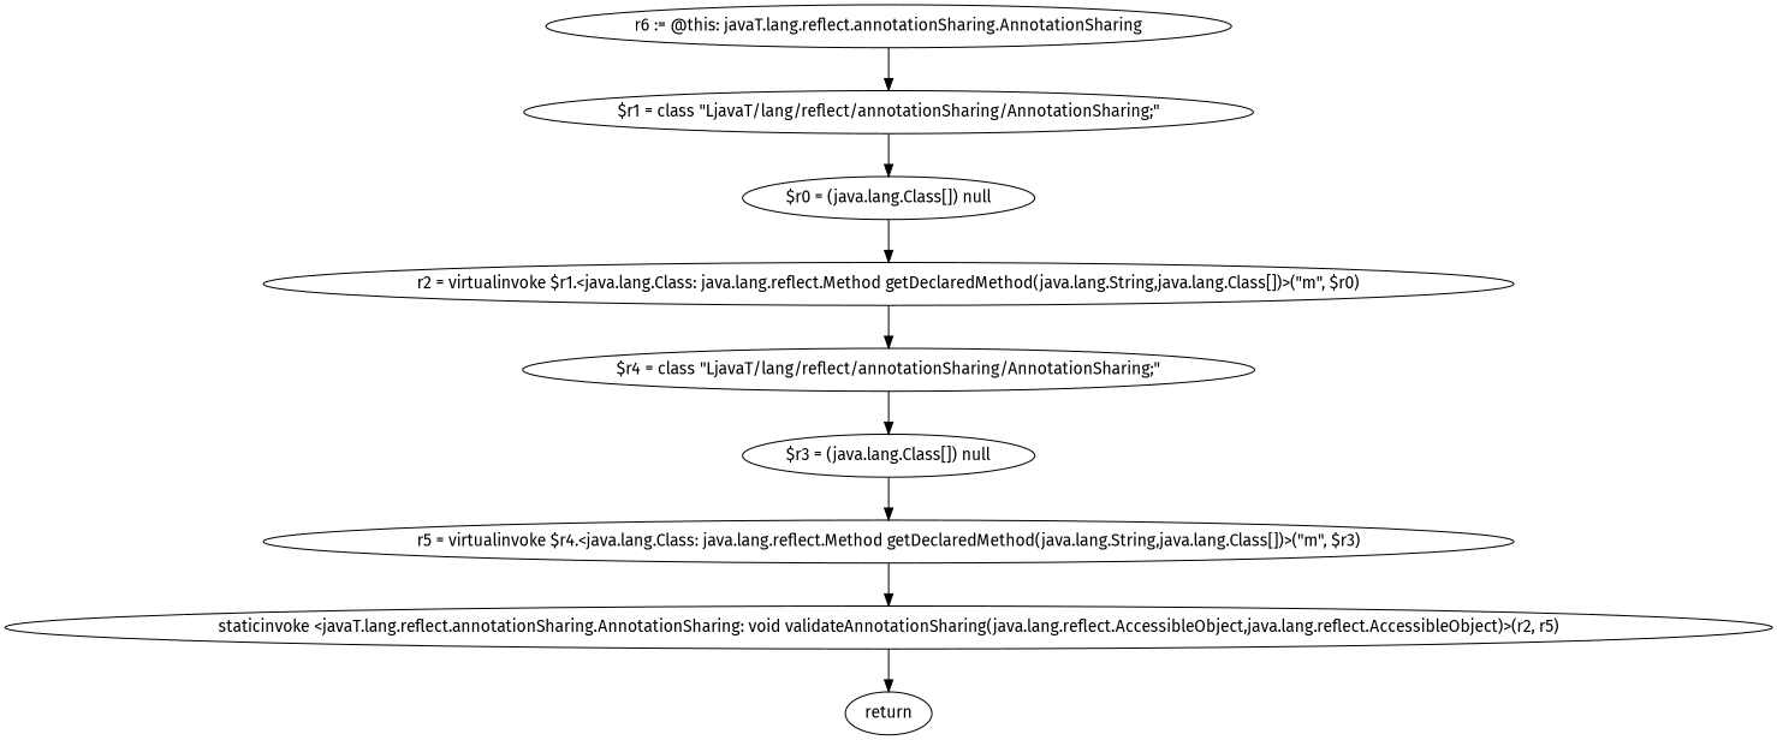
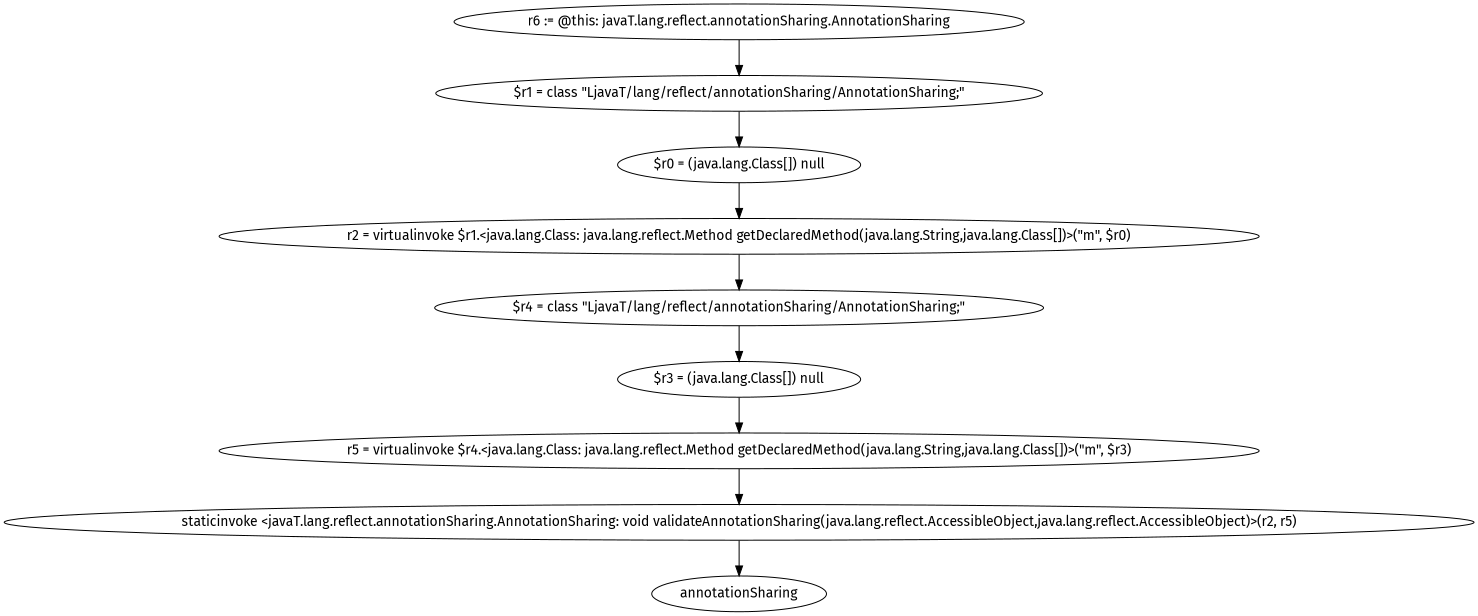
  digraph {
    fontname="Fira Sans"
    node [fontname="Fira Sans"]
    edge [fontname="Fira Sans"]
    "r6 := @this: javaT.lang.reflect.annotationSharing.AnnotationSharing"
    "$r1 = class \"LjavaT/lang/reflect/annotationSharing/AnnotationSharing;\""
    "$r0 = (java.lang.Class[]) null"
    "r2 = virtualinvoke $r1.<java.lang.Class: java.lang.reflect.Method getDeclaredMethod(java.lang.String,java.lang.Class[])>(\"m\", $r0)"
    "$r4 = class \"LjavaT/lang/reflect/annotationSharing/AnnotationSharing;\""
    "$r3 = (java.lang.Class[]) null"
    "r5 = virtualinvoke $r4.<java.lang.Class: java.lang.reflect.Method getDeclaredMethod(java.lang.String,java.lang.Class[])>(\"m\", $r3)"
    "staticinvoke <javaT.lang.reflect.annotationSharing.AnnotationSharing: void validateAnnotationSharing(java.lang.reflect.AccessibleObject,java.lang.reflect.AccessibleObject)>(r2, r5)"
-   return
+   return [label=annotationSharing]
    "r6 := @this: javaT.lang.reflect.annotationSharing.AnnotationSharing" -> "$r1 = class \"LjavaT/lang/reflect/annotationSharing/AnnotationSharing;\""
    "$r1 = class \"LjavaT/lang/reflect/annotationSharing/AnnotationSharing;\"" -> "$r0 = (java.lang.Class[]) null"
    "$r0 = (java.lang.Class[]) null" -> "r2 = virtualinvoke $r1.<java.lang.Class: java.lang.reflect.Method getDeclaredMethod(java.lang.String,java.lang.Class[])>(\"m\", $r0)"
    "r2 = virtualinvoke $r1.<java.lang.Class: java.lang.reflect.Method getDeclaredMethod(java.lang.String,java.lang.Class[])>(\"m\", $r0)" -> "$r4 = class \"LjavaT/lang/reflect/annotationSharing/AnnotationSharing;\""
    "$r4 = class \"LjavaT/lang/reflect/annotationSharing/AnnotationSharing;\"" -> "$r3 = (java.lang.Class[]) null"
    "$r3 = (java.lang.Class[]) null" -> "r5 = virtualinvoke $r4.<java.lang.Class: java.lang.reflect.Method getDeclaredMethod(java.lang.String,java.lang.Class[])>(\"m\", $r3)"
    "r5 = virtualinvoke $r4.<java.lang.Class: java.lang.reflect.Method getDeclaredMethod(java.lang.String,java.lang.Class[])>(\"m\", $r3)" -> "staticinvoke <javaT.lang.reflect.annotationSharing.AnnotationSharing: void validateAnnotationSharing(java.lang.reflect.AccessibleObject,java.lang.reflect.AccessibleObject)>(r2, r5)"
    "staticinvoke <javaT.lang.reflect.annotationSharing.AnnotationSharing: void validateAnnotationSharing(java.lang.reflect.AccessibleObject,java.lang.reflect.AccessibleObject)>(r2, r5)" -> return
  }
